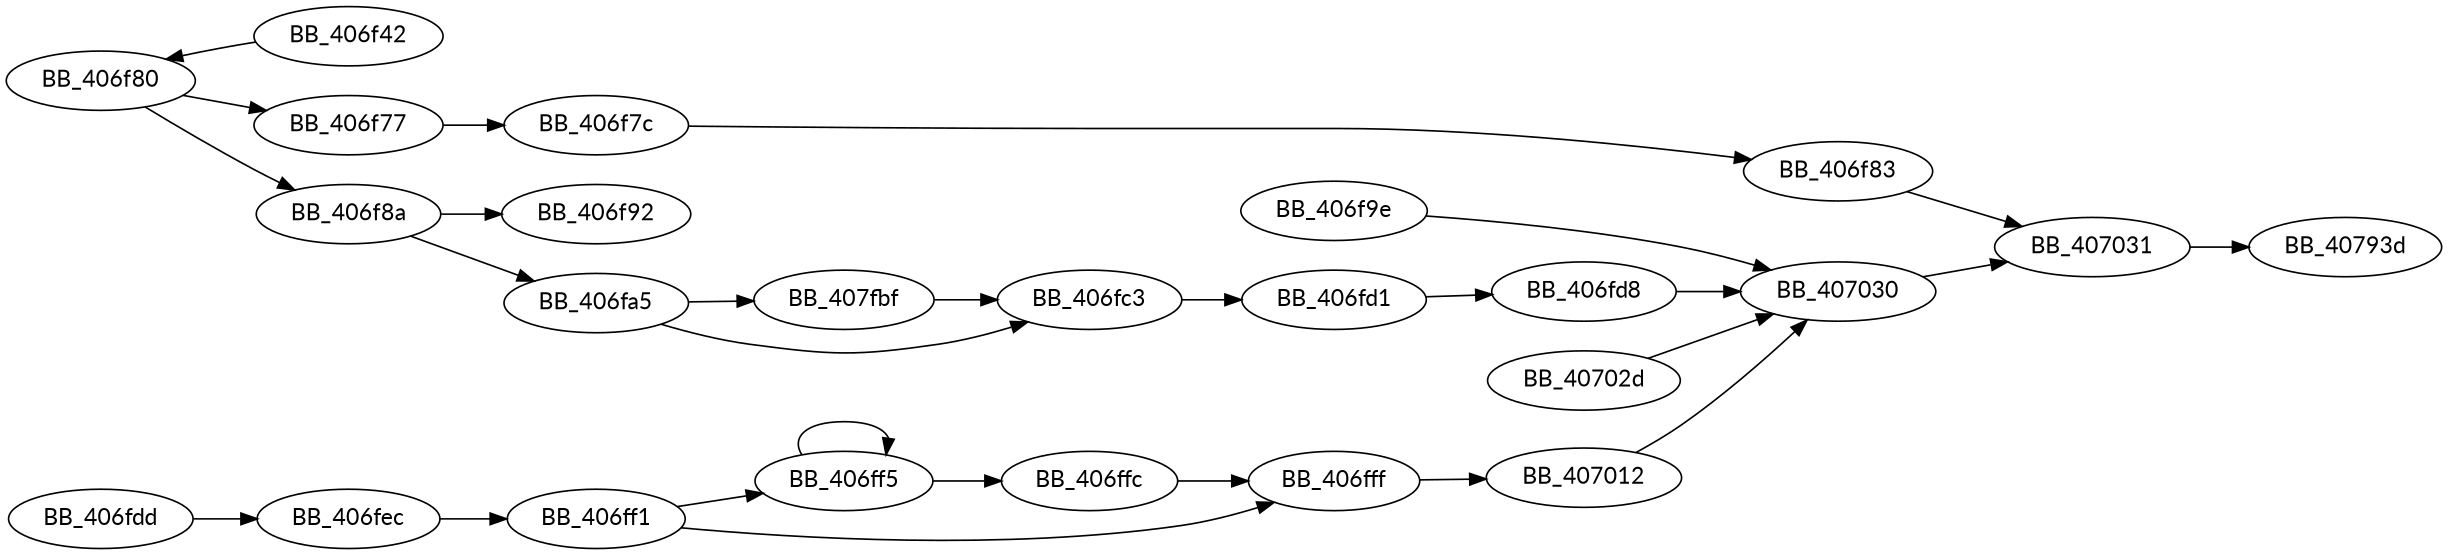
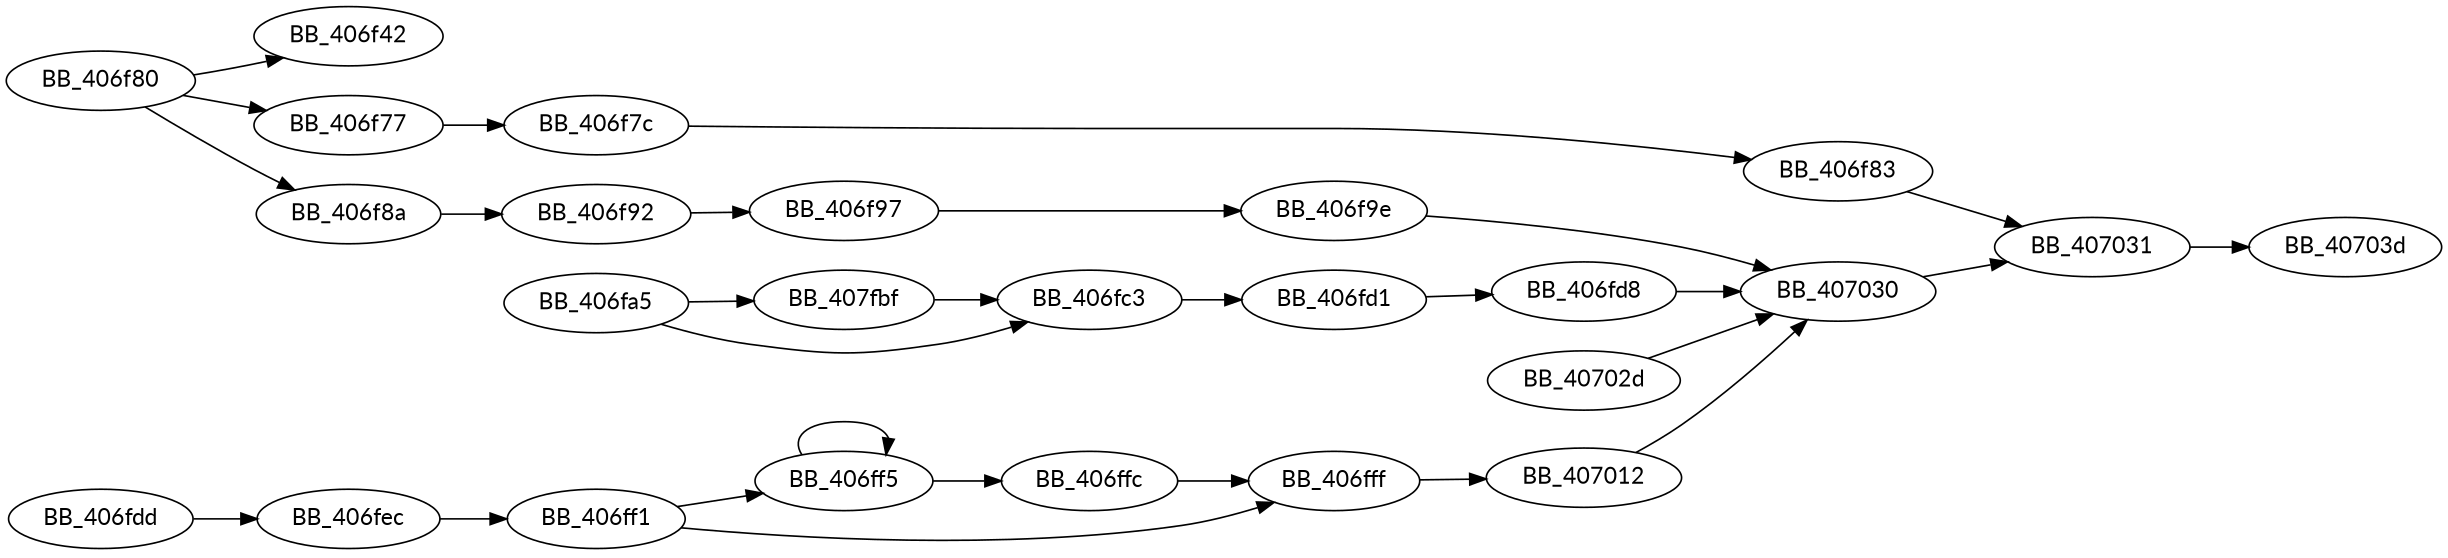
  digraph {
    fontname=Lato
    rankdir=LR
    node [fontname=Lato]
    edge [fontname=Lato]
    n1 [label=BB_406f80]
    BB_406f42
    BB_406f77
    BB_406f8a
    BB_406f7c
    BB_406f92
    BB_406fa5
    BB_406f83
+   BB_406f97
    n10 [label=BB_407fbf]
    BB_406fc3
    BB_407031
-   BB_40703d [label=BB_40793d]
+   BB_40703d
    BB_406f9e
    BB_406fd1
    BB_407030
    BB_406fd8
    BB_406fdd
    BB_406fec
    BB_406ff1
    BB_406ff5
    BB_406fff
    BB_40702d
    BB_406ffc
    BB_407012
    n1 -> BB_406f77
    n1 -> BB_406f8a
-   BB_406f42 -> n1
+   n1 -> BB_406f42
    BB_406f77 -> BB_406f7c
    BB_406f8a -> BB_406f92
-   BB_406f8a -> BB_406fa5
    BB_406f7c -> BB_406f83
+   BB_406f92 -> BB_406f97
    BB_406fa5 -> n10
    BB_406fa5 -> BB_406fc3
    BB_406f83 -> BB_407031
+   BB_406f97 -> BB_406f9e
    n10 -> BB_406fc3
    BB_406fc3 -> BB_406fd1
    BB_407031 -> BB_40703d
    BB_406f9e -> BB_407030
    BB_406fd1 -> BB_406fd8
    BB_407030 -> BB_407031
    BB_406fd8 -> BB_407030
    BB_406fdd -> BB_406fec
    BB_406fec -> BB_406ff1
    BB_406ff1 -> BB_406ff5
    BB_406ff1 -> BB_406fff
    BB_406ff5 -> BB_406ff5
    BB_406ff5 -> BB_406ffc
    BB_406fff -> BB_407012
    BB_40702d -> BB_407030
    BB_406ffc -> BB_406fff
    BB_407012 -> BB_407030
  }
